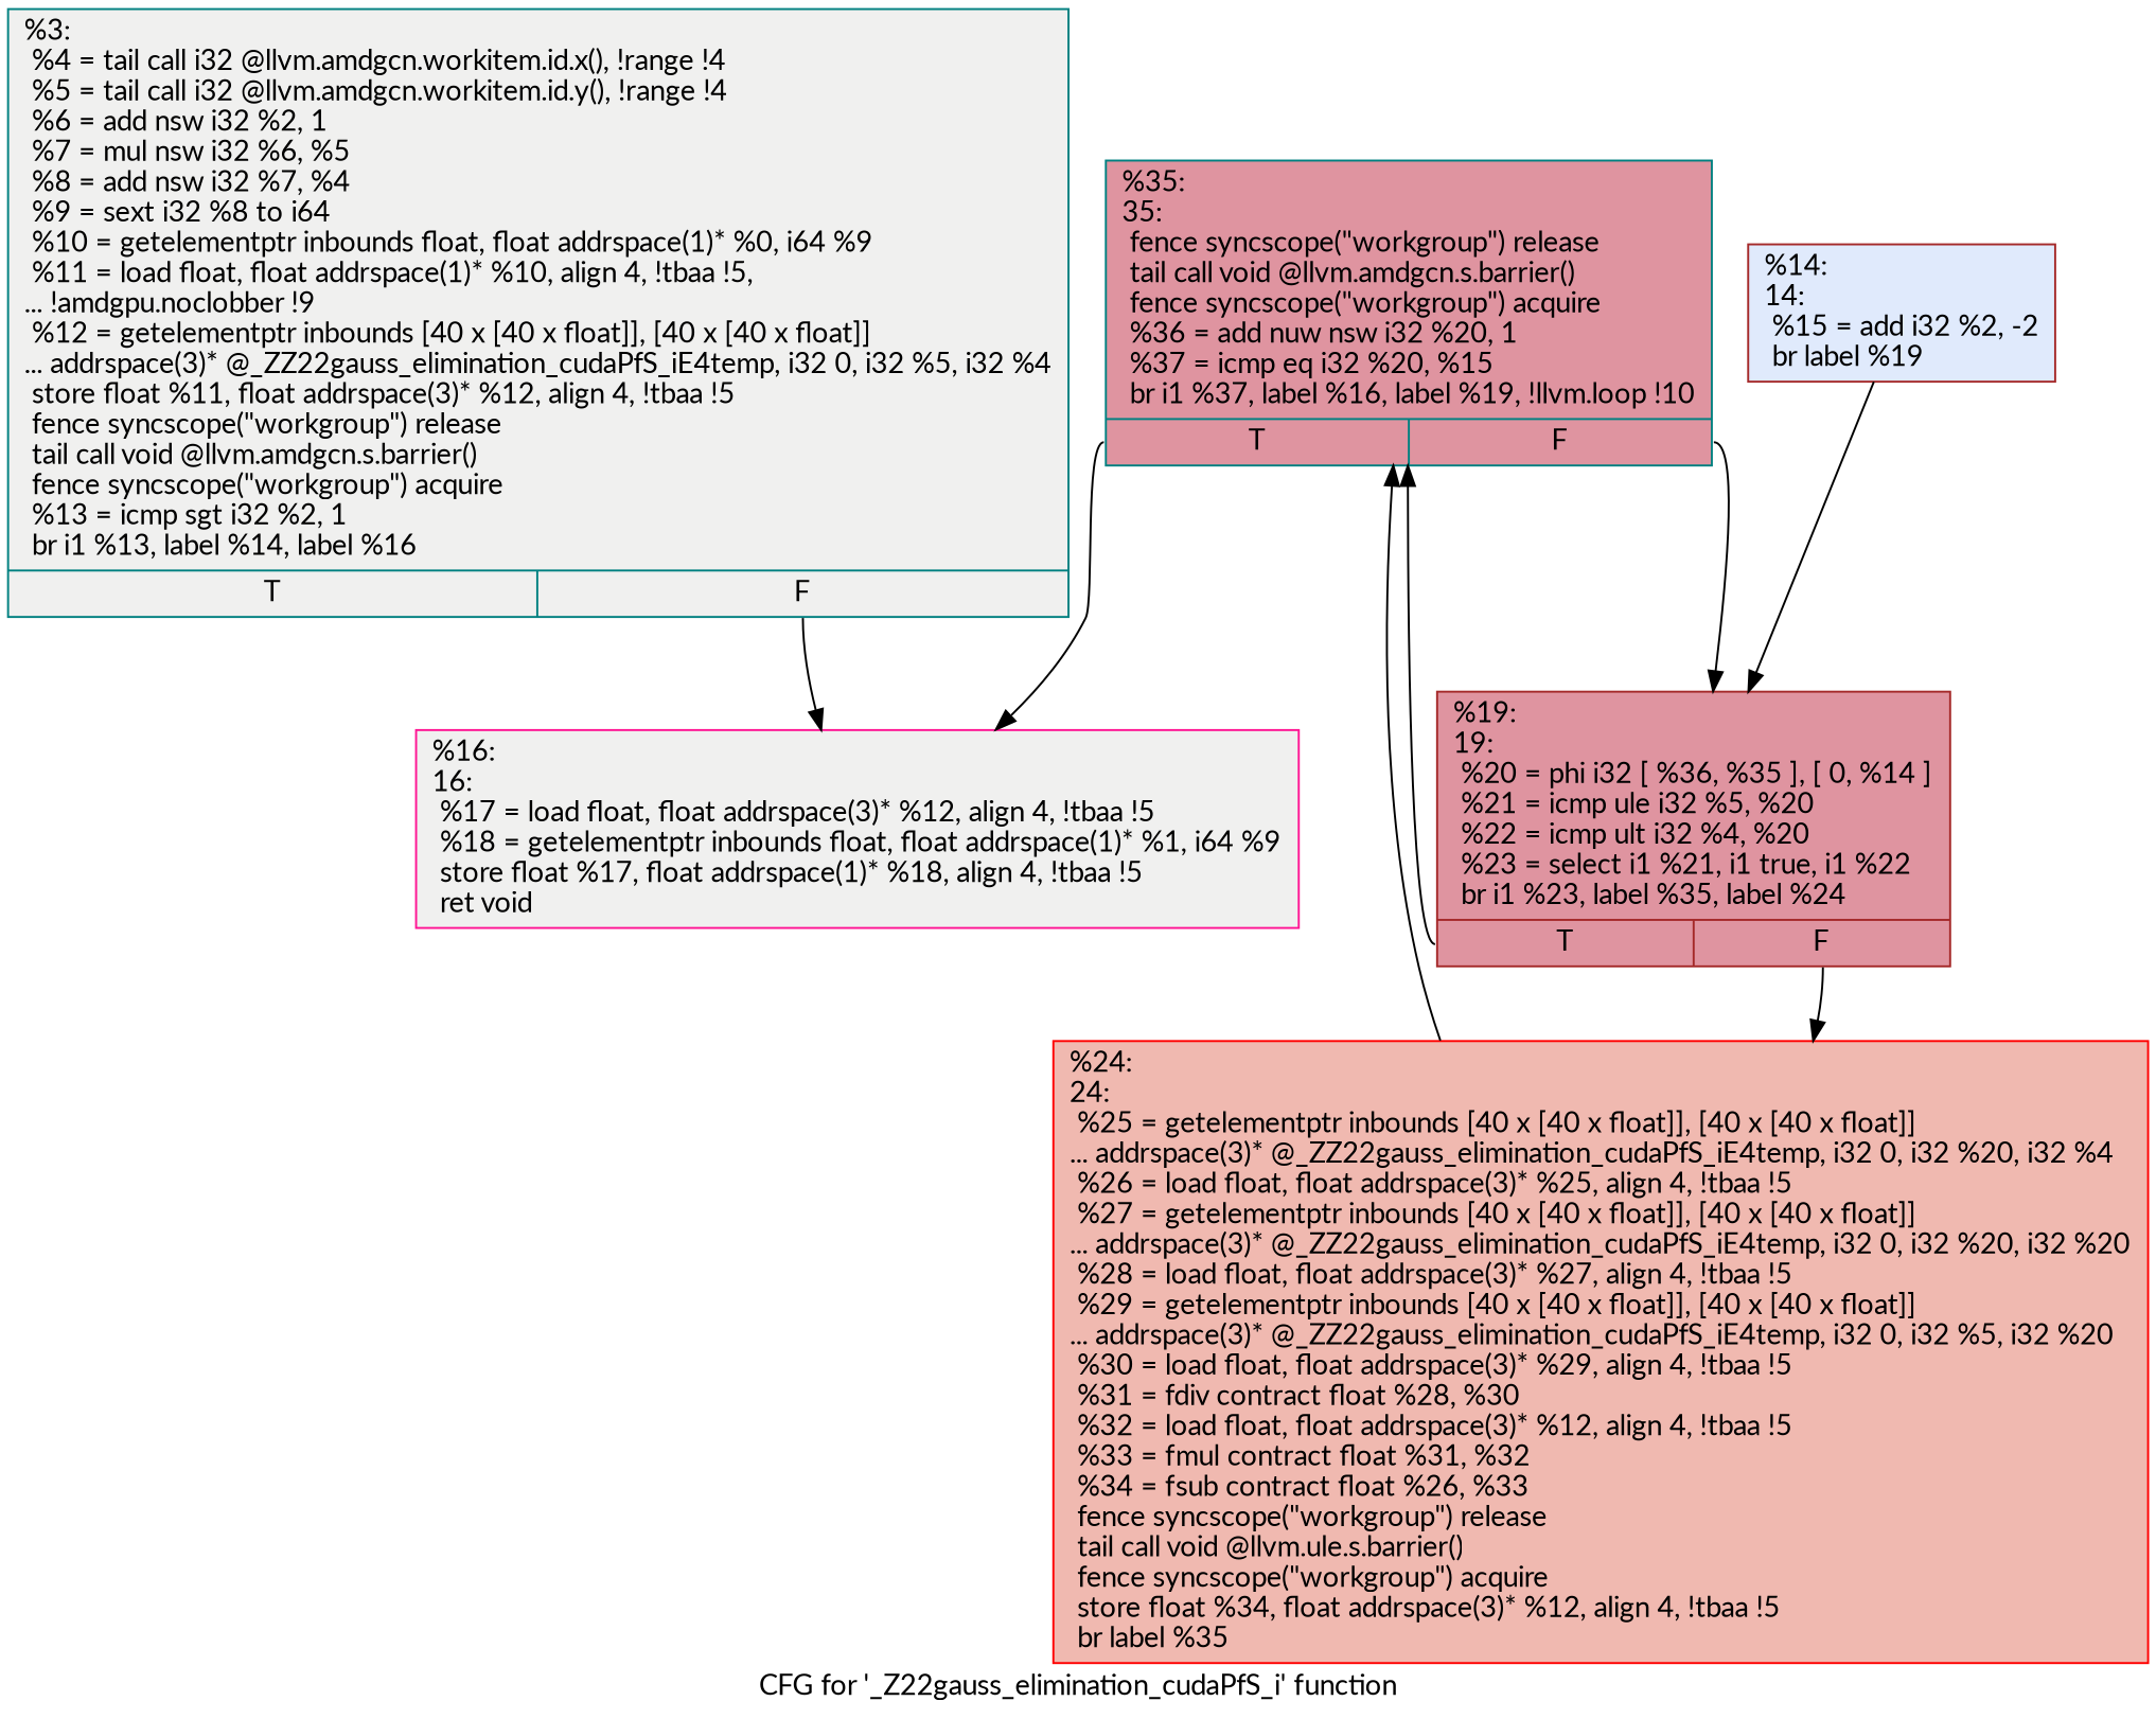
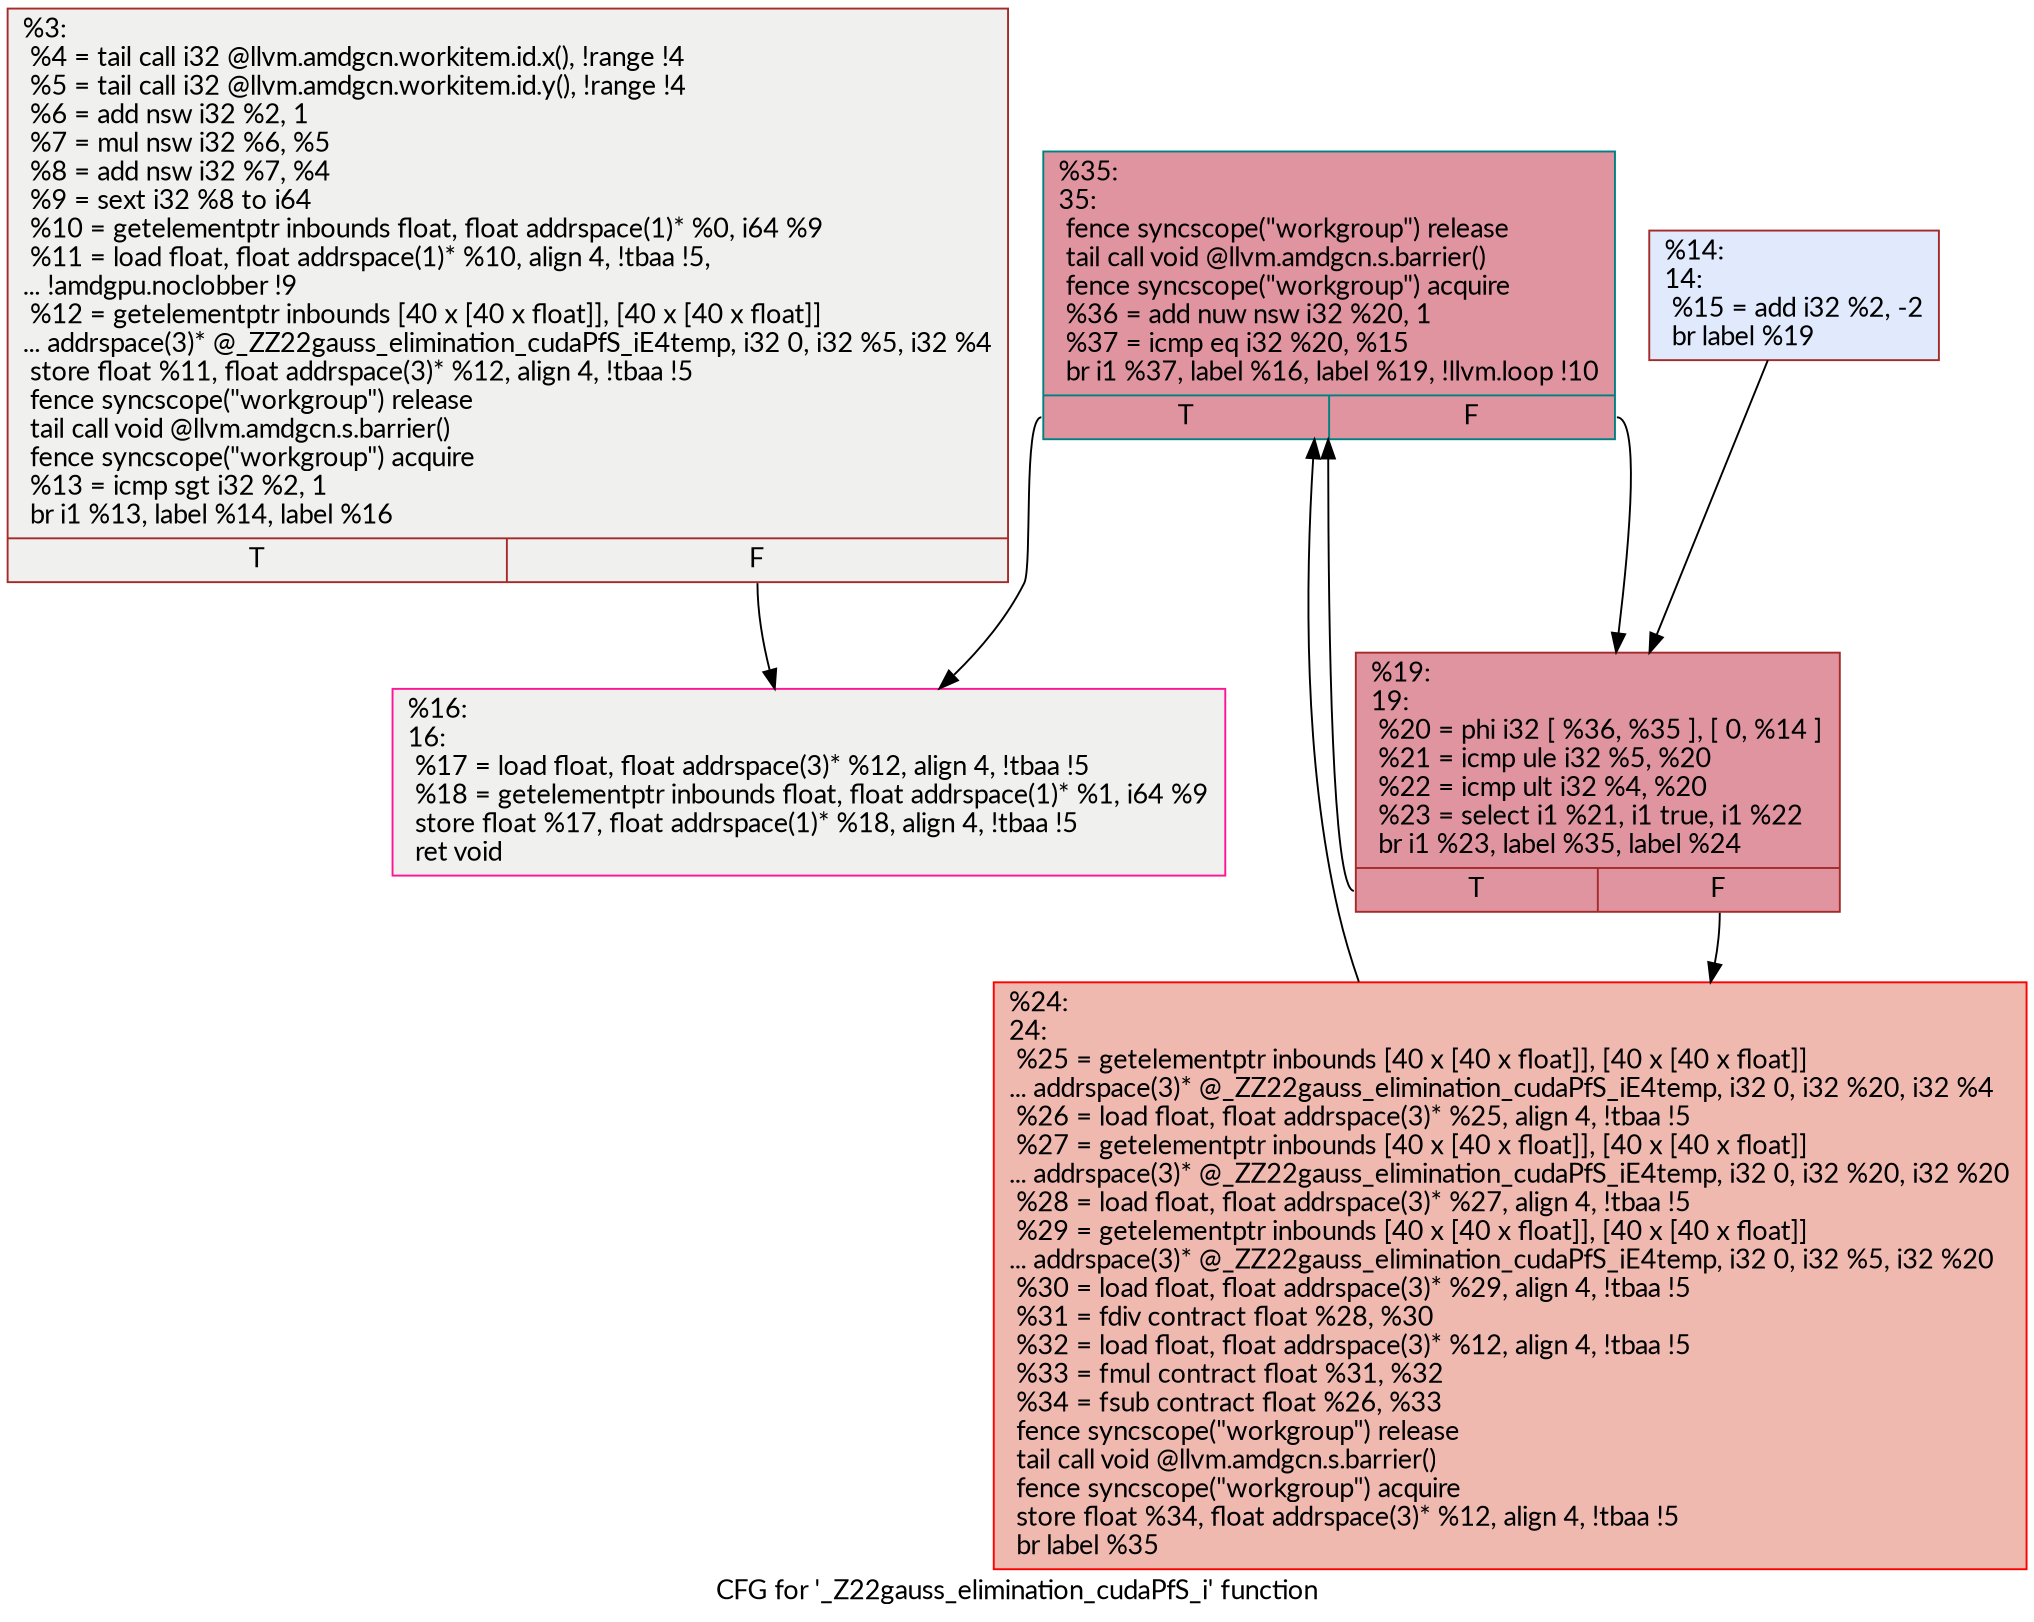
  digraph {
    fontname=Lato
    label="CFG for '_Z22gauss_elimination_cudaPfS_i' function"
    node [color=teal fillcolor="#dedcdb70" fontname=Lato shape=record style=filled]
    edge [fontname=Lato tailport=s0]
-   n1 [label="{%3:\l  %4 = tail call i32 @llvm.amdgcn.workitem.id.x(), !range !4\l  %5 = tail call i32 @llvm.amdgcn.workitem.id.y(), !range !4\l  %6 = add nsw i32 %2, 1\l  %7 = mul nsw i32 %6, %5\l  %8 = add nsw i32 %7, %4\l  %9 = sext i32 %8 to i64\l  %10 = getelementptr inbounds float, float addrspace(1)* %0, i64 %9\l  %11 = load float, float addrspace(1)* %10, align 4, !tbaa !5,\l... !amdgpu.noclobber !9\l  %12 = getelementptr inbounds [40 x [40 x float]], [40 x [40 x float]]\l... addrspace(3)* @_ZZ22gauss_elimination_cudaPfS_iE4temp, i32 0, i32 %5, i32 %4\l  store float %11, float addrspace(3)* %12, align 4, !tbaa !5\l  fence syncscope(\"workgroup\") release\l  tail call void @llvm.amdgcn.s.barrier()\l  fence syncscope(\"workgroup\") acquire\l  %13 = icmp sgt i32 %2, 1\l  br i1 %13, label %14, label %16\l|{<s0>T|<s1>F}}"]
+   n1 [color=brown label="{%3:\l  %4 = tail call i32 @llvm.amdgcn.workitem.id.x(), !range !4\l  %5 = tail call i32 @llvm.amdgcn.workitem.id.y(), !range !4\l  %6 = add nsw i32 %2, 1\l  %7 = mul nsw i32 %6, %5\l  %8 = add nsw i32 %7, %4\l  %9 = sext i32 %8 to i64\l  %10 = getelementptr inbounds float, float addrspace(1)* %0, i64 %9\l  %11 = load float, float addrspace(1)* %10, align 4, !tbaa !5,\l... !amdgpu.noclobber !9\l  %12 = getelementptr inbounds [40 x [40 x float]], [40 x [40 x float]]\l... addrspace(3)* @_ZZ22gauss_elimination_cudaPfS_iE4temp, i32 0, i32 %5, i32 %4\l  store float %11, float addrspace(3)* %12, align 4, !tbaa !5\l  fence syncscope(\"workgroup\") release\l  tail call void @llvm.amdgcn.s.barrier()\l  fence syncscope(\"workgroup\") acquire\l  %13 = icmp sgt i32 %2, 1\l  br i1 %13, label %14, label %16\l|{<s0>T|<s1>F}}"]
    n2 [color=deeppink label="{%16:\l16:                                               \l  %17 = load float, float addrspace(3)* %12, align 4, !tbaa !5\l  %18 = getelementptr inbounds float, float addrspace(1)* %1, i64 %9\l  store float %17, float addrspace(1)* %18, align 4, !tbaa !5\l  ret void\l}"]
    n3 [color=brown fillcolor="#b9d0f970" label="{%14:\l14:                                               \l  %15 = add i32 %2, -2\l  br label %19\l}"]
    n4 [color=brown fillcolor="#b70d2870" label="{%19:\l19:                                               \l  %20 = phi i32 [ %36, %35 ], [ 0, %14 ]\l  %21 = icmp ule i32 %5, %20\l  %22 = icmp ult i32 %4, %20\l  %23 = select i1 %21, i1 true, i1 %22\l  br i1 %23, label %35, label %24\l|{<s0>T|<s1>F}}"]
    n5 [fillcolor="#b70d2870" label="{%35:\l35:                                               \l  fence syncscope(\"workgroup\") release\l  tail call void @llvm.amdgcn.s.barrier()\l  fence syncscope(\"workgroup\") acquire\l  %36 = add nuw nsw i32 %20, 1\l  %37 = icmp eq i32 %20, %15\l  br i1 %37, label %16, label %19, !llvm.loop !10\l|{<s0>T|<s1>F}}"]
-   n6 [color=red fillcolor="#de614d70" label="{%24:\l24:                                               \l  %25 = getelementptr inbounds [40 x [40 x float]], [40 x [40 x float]]\l... addrspace(3)* @_ZZ22gauss_elimination_cudaPfS_iE4temp, i32 0, i32 %20, i32 %4\l  %26 = load float, float addrspace(3)* %25, align 4, !tbaa !5\l  %27 = getelementptr inbounds [40 x [40 x float]], [40 x [40 x float]]\l... addrspace(3)* @_ZZ22gauss_elimination_cudaPfS_iE4temp, i32 0, i32 %20, i32 %20\l  %28 = load float, float addrspace(3)* %27, align 4, !tbaa !5\l  %29 = getelementptr inbounds [40 x [40 x float]], [40 x [40 x float]]\l... addrspace(3)* @_ZZ22gauss_elimination_cudaPfS_iE4temp, i32 0, i32 %5, i32 %20\l  %30 = load float, float addrspace(3)* %29, align 4, !tbaa !5\l  %31 = fdiv contract float %28, %30\l  %32 = load float, float addrspace(3)* %12, align 4, !tbaa !5\l  %33 = fmul contract float %31, %32\l  %34 = fsub contract float %26, %33\l  fence syncscope(\"workgroup\") release\l  tail call void @llvm.ule.s.barrier()\l  fence syncscope(\"workgroup\") acquire\l  store float %34, float addrspace(3)* %12, align 4, !tbaa !5\l  br label %35\l}"]
+   n6 [color=red fillcolor="#de614d70" label="{%24:\l24:                                               \l  %25 = getelementptr inbounds [40 x [40 x float]], [40 x [40 x float]]\l... addrspace(3)* @_ZZ22gauss_elimination_cudaPfS_iE4temp, i32 0, i32 %20, i32 %4\l  %26 = load float, float addrspace(3)* %25, align 4, !tbaa !5\l  %27 = getelementptr inbounds [40 x [40 x float]], [40 x [40 x float]]\l... addrspace(3)* @_ZZ22gauss_elimination_cudaPfS_iE4temp, i32 0, i32 %20, i32 %20\l  %28 = load float, float addrspace(3)* %27, align 4, !tbaa !5\l  %29 = getelementptr inbounds [40 x [40 x float]], [40 x [40 x float]]\l... addrspace(3)* @_ZZ22gauss_elimination_cudaPfS_iE4temp, i32 0, i32 %5, i32 %20\l  %30 = load float, float addrspace(3)* %29, align 4, !tbaa !5\l  %31 = fdiv contract float %28, %30\l  %32 = load float, float addrspace(3)* %12, align 4, !tbaa !5\l  %33 = fmul contract float %31, %32\l  %34 = fsub contract float %26, %33\l  fence syncscope(\"workgroup\") release\l  tail call void @llvm.amdgcn.s.barrier()\l  fence syncscope(\"workgroup\") acquire\l  store float %34, float addrspace(3)* %12, align 4, !tbaa !5\l  br label %35\l}"]
    n1 -> n2 [tailport=s1]
    n3 -> n4
    n4 -> n5
    n4 -> n6 [tailport=s1]
    n5 -> n2
    n5 -> n4 [tailport=s1]
    n6 -> n5
  }
